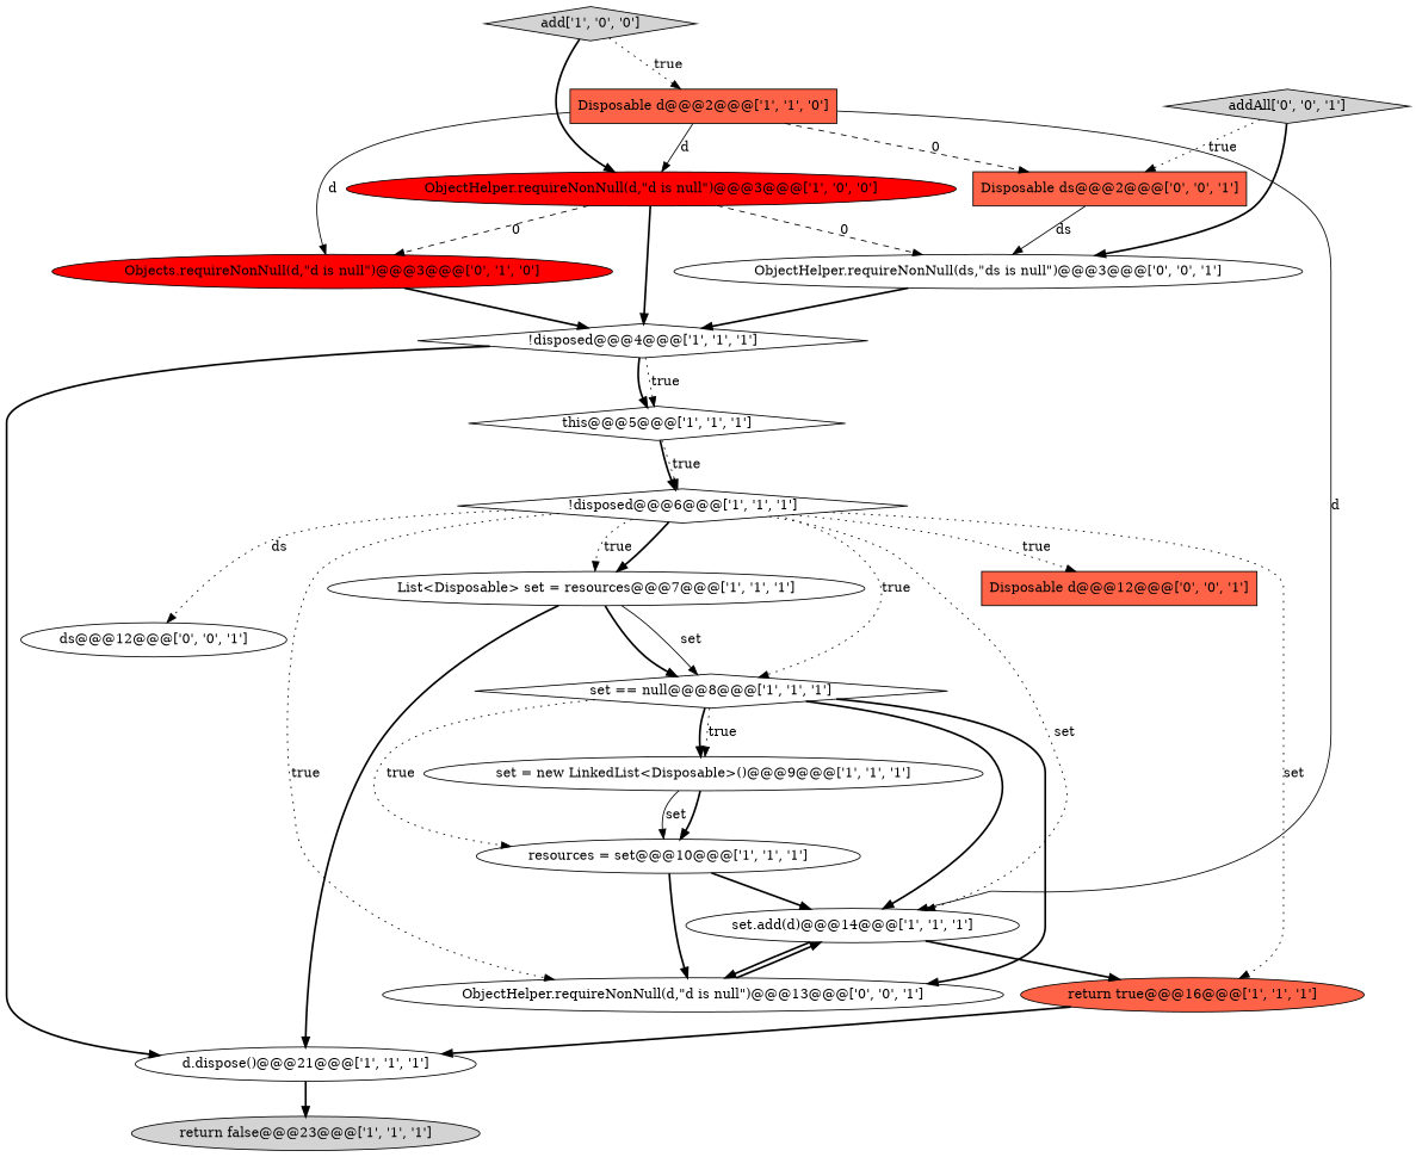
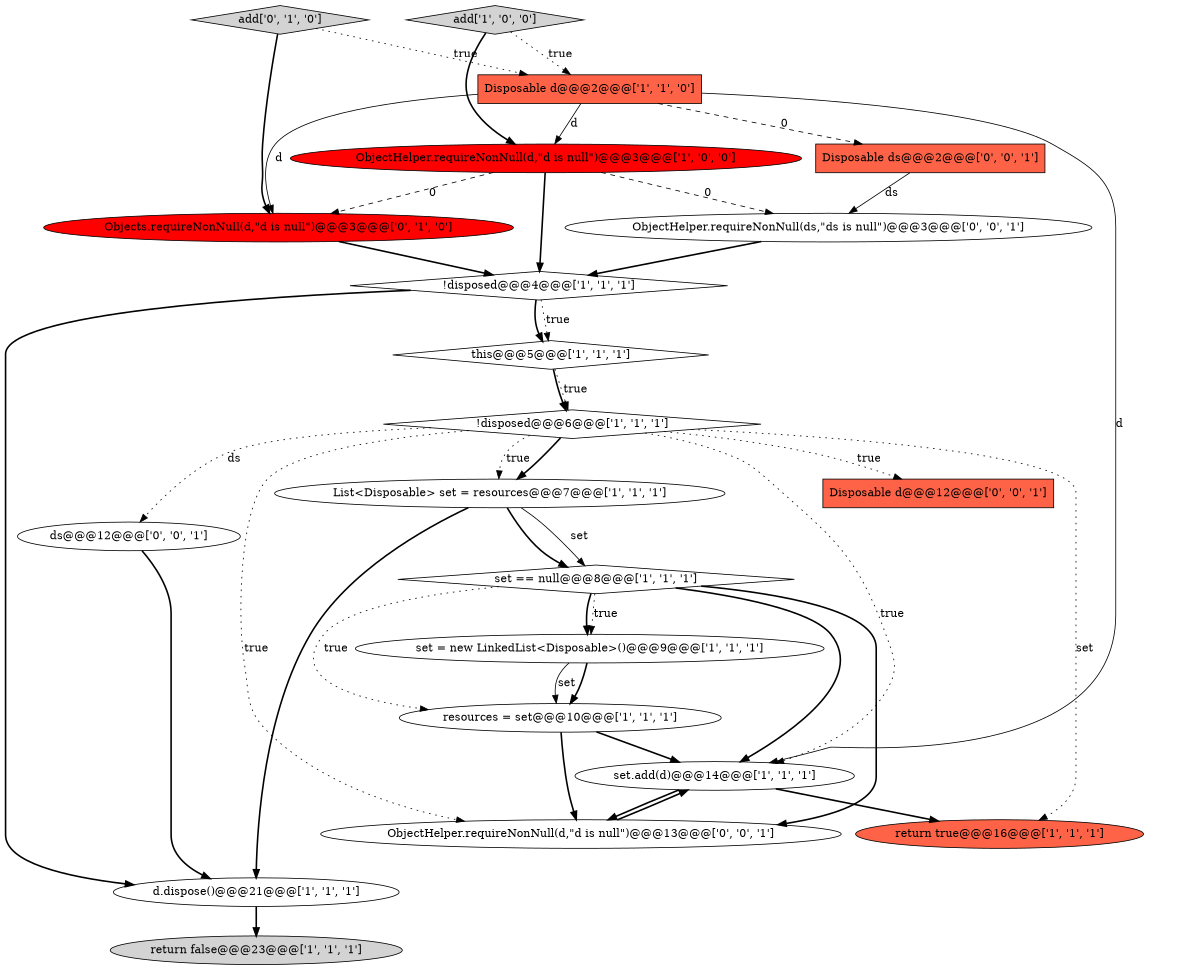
  digraph {
    node [fillcolor=white shape=ellipse style=filled]
    edge [style=bold]
    n1 [label="ObjectHelper.requireNonNull(ds,\"ds is null\")@@@3@@@['0', '0', '1']"]
    n2 [label="!disposed@@@4@@@['1', '1', '1']" shape=diamond]
    n3 [label="d.dispose()@@@21@@@['1', '1', '1']"]
    n4 [label="this@@@5@@@['1', '1', '1']" shape=diamond]
    n5 [fillcolor=tomato label="Disposable d@@@2@@@['1', '1', '0']" shape=box]
    n6 [fillcolor=red label="ObjectHelper.requireNonNull(d,\"d is null\")@@@3@@@['1', '0', '0']"]
    n7 [fillcolor=tomato label="Disposable ds@@@2@@@['0', '0', '1']" shape=box]
    n8 [fillcolor=red label="Objects.requireNonNull(d,\"d is null\")@@@3@@@['0', '1', '0']"]
    n9 [label="set.add(d)@@@14@@@['1', '1', '1']"]
    n10 [fillcolor=tomato label="return true@@@16@@@['1', '1', '1']"]
    n11 [label="ObjectHelper.requireNonNull(d,\"d is null\")@@@13@@@['0', '0', '1']"]
    n12 [fillcolor=lightgray label="add['1', '0', '0']" shape=diamond]
    n13 [fillcolor=lightgray label="return false@@@23@@@['1', '1', '1']"]
    n14 [label="!disposed@@@6@@@['1', '1', '1']" shape=diamond]
    n15 [label="set == null@@@8@@@['1', '1', '1']" shape=diamond]
    n16 [label="ds@@@12@@@['0', '0', '1']"]
    n17 [fillcolor=tomato label="Disposable d@@@12@@@['0', '0', '1']" shape=box]
    n18 [label="List<Disposable> set = resources@@@7@@@['1', '1', '1']"]
    n19 [label="resources = set@@@10@@@['1', '1', '1']"]
    n20 [label="set = new LinkedList<Disposable>()@@@9@@@['1', '1', '1']"]
-   n21 [fillcolor=lightgray label="addAll['0', '0', '1']" shape=diamond]
+   n22 [fillcolor=lightgray label="add['0', '1', '0']" shape=diamond]
    n1 -> n2
    n2 -> n3
    n2 -> n4
    n2 -> n4 [label=true style=dotted]
    n3 -> n13
    n4 -> n14 [label=true style=dotted]
    n4 -> n14
    n5 -> n6 [label=d style=solid]
    n5 -> n7 [label=0 style=dashed]
    n5 -> n8 [label=d style=solid]
    n5 -> n9 [label=d style=solid]
    n6 -> n1 [label=0 style=dashed]
    n6 -> n2
    n6 -> n8 [label=0 style=dashed]
    n7 -> n1 [label=ds style=solid]
    n8 -> n2
    n9 -> n10
    n9 -> n11
-   n10 -> n3
+   n16 -> n3
    n11 -> n9
    n12 -> n5 [label=true style=dotted]
    n12 -> n6
-   n14 -> n9 [label=set style=dotted]
+   n14 -> n9 [label=true style=dotted]
    n14 -> n10 [label=set style=dotted]
    n14 -> n11 [label=true style=dotted]
-   n14 -> n15 [label=true style=dotted]
    n14 -> n16 [label=ds style=dotted]
    n14 -> n17 [label=true style=dotted]
    n14 -> n18
    n14 -> n18 [label=true style=dotted]
    n15 -> n9
    n15 -> n11
    n15 -> n19 [label=true style=dotted]
    n15 -> n20
    n15 -> n20 [label=true style=dotted]
    n18 -> n3
    n18 -> n15
    n18 -> n15 [label=set style=solid]
    n19 -> n9
    n19 -> n11
    n20 -> n19
    n20 -> n19 [label=set style=solid]
-   n21 -> n1
-   n21 -> n7 [label=true style=dotted]
+   n22 -> n5 [label=true style=dotted]
+   n22 -> n8
  }
